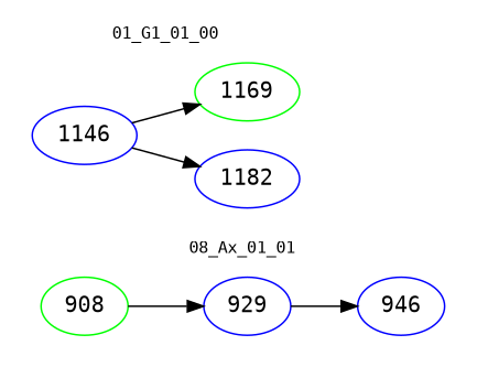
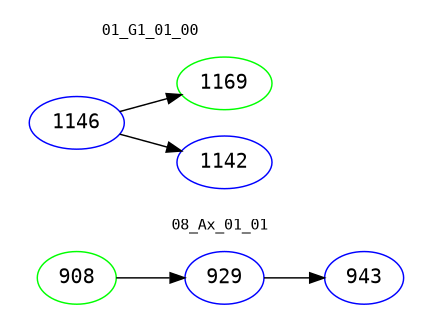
  digraph {
    fontname="DejaVu Sans Mono"
    rankdir=LR
    node [color=blue fontname="DejaVu Sans Mono"]
    edge [color=black fontname="DejaVu Sans Mono"]
    n1 [label=929]
    n2 [color=green label=908]
-   n3 [label=946]
+   n3 [label=943]
    n4 [label=1146]
-   n5 [label=1182]
+   n5 [label=1142]
    n6 [color=green label=1169]
    subgraph cluster_1 {
      color=white
      fontsize=10
      label="08_Ax_01_01"
      n1
      n2
      n3
    }
    subgraph cluster_2 {
      color=white
      fontsize=10
      label="01_G1_01_00"
      n4
      n5
      n6
    }
    n1 -> n3
    n2 -> n1
    n4 -> n5
    n4 -> n6
  }
